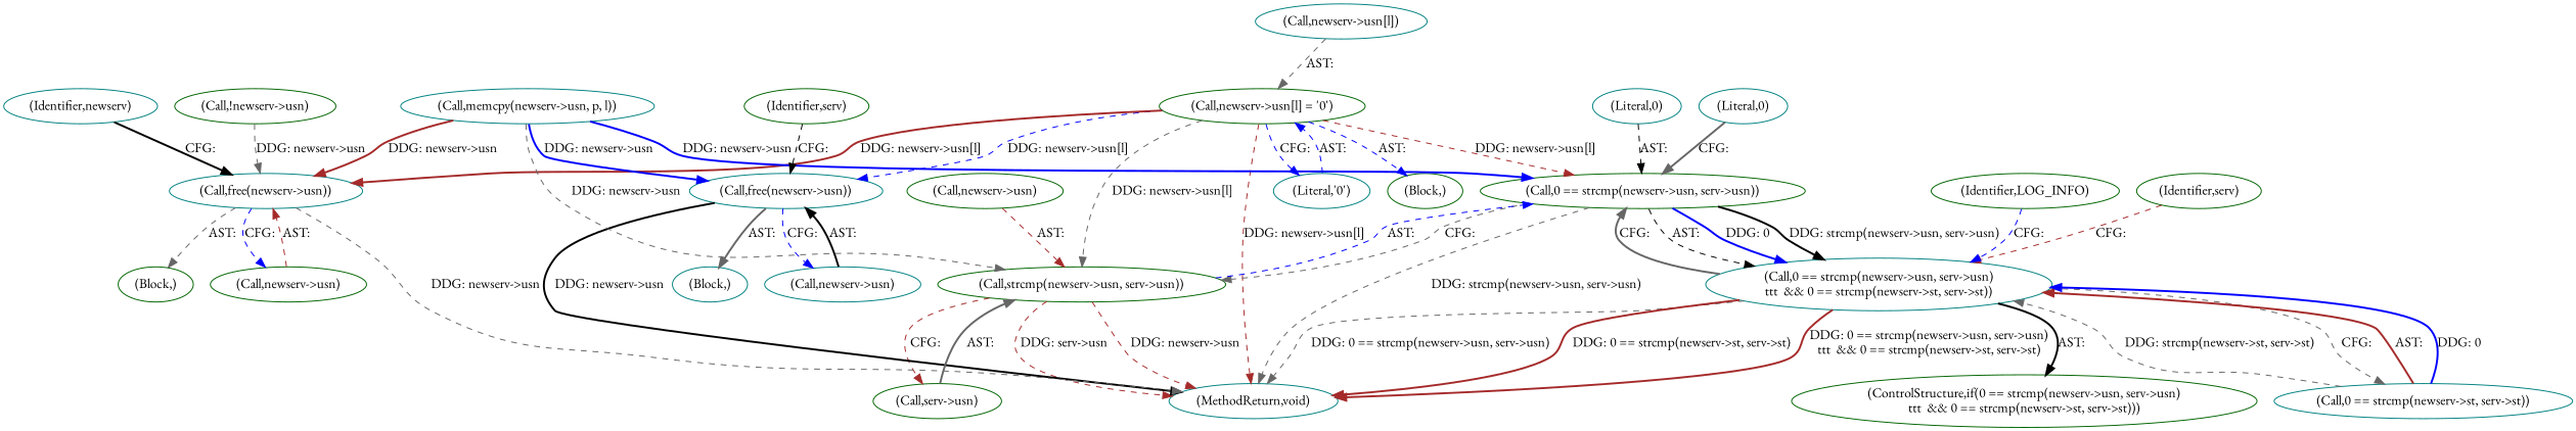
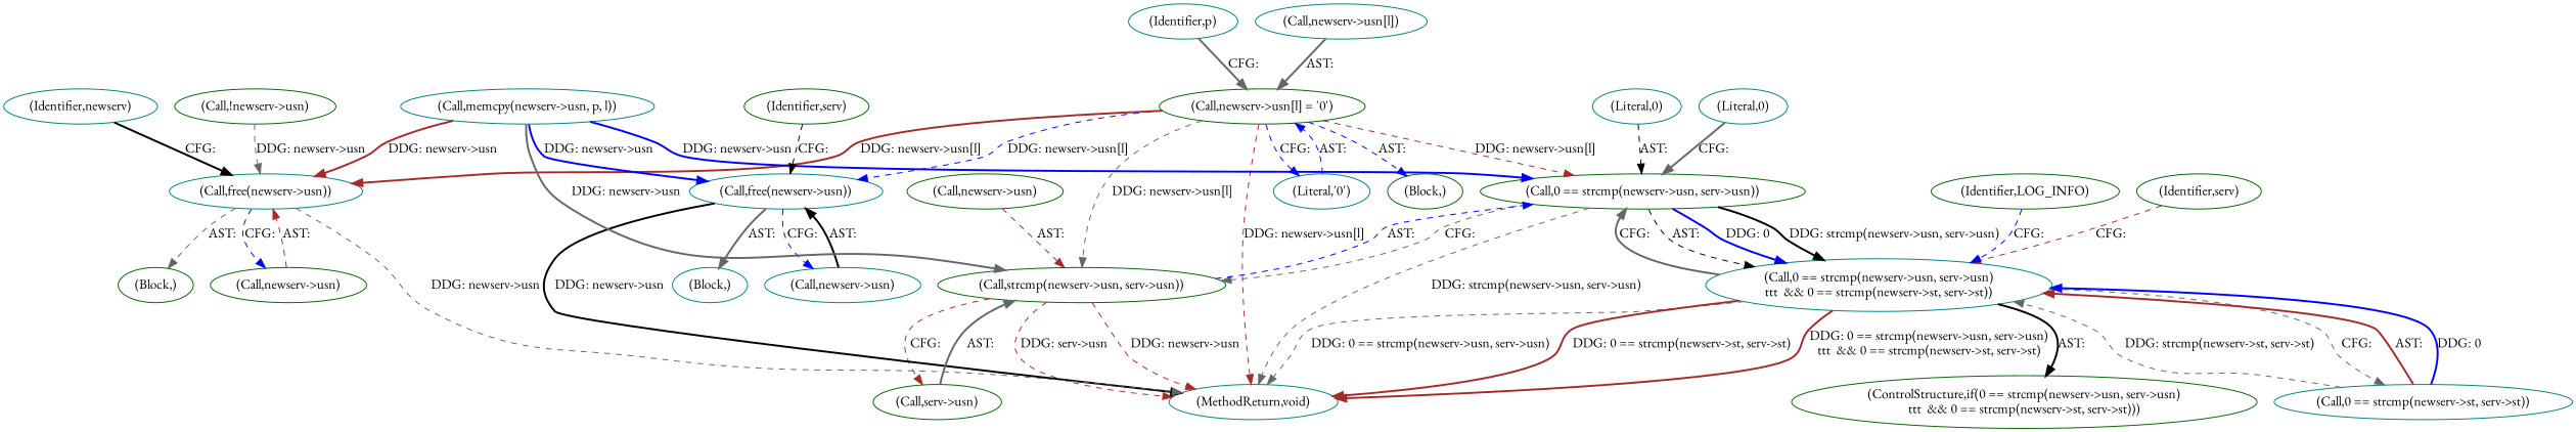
  digraph {
    fontname="EB Garamond"
    node [color=teal fontname="EB Garamond"]
    edge [color=gray40 fontname="EB Garamond" style=dashed]
    n1 [color=darkgreen label="(Call,newserv->usn[l] = '\0')"]
    n2 [color=darkgreen label="(Call,0 == strcmp(newserv->usn, serv->usn))"]
    n3 [color=darkgreen label="(Call,strcmp(newserv->usn, serv->usn))"]
    n4 [label="(Call,free(newserv->usn))"]
    n5 [label="(Call,free(newserv->usn))"]
    n6 [label="(MethodReturn,void)"]
    n7 [label="(Literal,'\0')"]
    n8 [color=darkgreen label="(Block,)"]
    n9 [label="(Call,0 == strcmp(newserv->usn, serv->usn)\n\t\t\t  && 0 == strcmp(newserv->st, serv->st))"]
    n10 [color=darkgreen label="(Call,serv->usn)"]
    n11 [label="(Call,newserv->usn)"]
    n12 [label="(Block,)"]
    n13 [color=darkgreen label="(Call,newserv->usn)"]
    n14 [color=darkgreen label="(Block,)"]
    n15 [color=darkgreen label="(ControlStructure,if(0 == strcmp(newserv->usn, serv->usn)\n\t\t\t  && 0 == strcmp(newserv->st, serv->st)))"]
    n16 [label="(Call,0 == strcmp(newserv->st, serv->st))"]
    n17 [label="(Literal,0)"]
+   n18 [label="(Identifier,p)"]
    n19 [label="(Call,memcpy(newserv->usn, p, l))"]
    n20 [label="(Identifier,newserv)"]
    n21 [color=darkgreen label="(Identifier,serv)"]
    n22 [color=darkgreen label="(Identifier,LOG_INFO)"]
    n23 [color=darkgreen label="(Call,newserv->usn)"]
    n24 [label="(Call,newserv->usn[l])"]
    n25 [color=darkgreen label="(Call,!newserv->usn)"]
    n26 [color=darkgreen label="(Identifier,serv)"]
    n27 [label="(Literal,0)"]
    n1 -> n2 [color=brown label="DDG: newserv->usn[l]"]
    n1 -> n3 [label="DDG: newserv->usn[l]"]
    n1 -> n4 [color=blue label="DDG: newserv->usn[l]"]
    n1 -> n5 [color=brown label="DDG: newserv->usn[l]" style=bold]
    n1 -> n6 [color=brown label="DDG: newserv->usn[l]"]
    n1 -> n7 [color=blue label="CFG: "]
    n1 -> n8 [color=blue label="AST: "]
    n2 -> n3 [label="CFG: "]
    n2 -> n6 [label="DDG: strcmp(newserv->usn, serv->usn)"]
    n2 -> n9 [color=black label="AST: "]
    n2 -> n9 [color=blue label="DDG: 0" style=bold]
    n2 -> n9 [color=black label="DDG: strcmp(newserv->usn, serv->usn)" style=bold]
    n3 -> n2 [color=blue label="AST: "]
    n3 -> n6 [color=brown label="DDG: serv->usn"]
    n3 -> n6 [color=brown label="DDG: newserv->usn"]
    n3 -> n10 [color=brown label="CFG: "]
    n4 -> n6 [color=black label="DDG: newserv->usn" style=bold]
    n4 -> n11 [color=blue label="CFG: "]
    n4 -> n12 [label="AST: " style=bold]
    n5 -> n6 [label="DDG: newserv->usn"]
    n5 -> n13 [color=blue label="CFG: "]
    n5 -> n14 [label="AST: "]
    n7 -> n1 [color=blue label="AST: "]
    n9 -> n2 [label="CFG: " style=bold]
    n9 -> n6 [label="DDG: 0 == strcmp(newserv->usn, serv->usn)"]
    n9 -> n6 [color=brown label="DDG: 0 == strcmp(newserv->st, serv->st)" style=bold]
    n9 -> n6 [color=brown label="DDG: 0 == strcmp(newserv->usn, serv->usn)\n\t\t\t  && 0 == strcmp(newserv->st, serv->st)" style=bold]
    n9 -> n15 [color=black label="AST: " style=bold]
    n9 -> n16 [label="CFG: "]
    n10 -> n3 [label="AST: " style=bold]
    n11 -> n4 [color=black label="AST: " style=bold]
    n13 -> n5 [color=brown label="AST: "]
    n16 -> n9 [color=brown label="AST: " style=bold]
    n16 -> n9 [color=blue label="DDG: 0" style=bold]
    n16 -> n9 [label="DDG: strcmp(newserv->st, serv->st)"]
    n17 -> n2 [label="CFG: " style=bold]
+   n18 -> n1 [label="CFG: " style=bold]
    n19 -> n2 [color=blue label="DDG: newserv->usn" style=bold]
-   n19 -> n3 [label="DDG: newserv->usn"]
+   n19 -> n3 [label="DDG: newserv->usn" style=bold]
    n19 -> n4 [color=blue label="DDG: newserv->usn" style=bold]
    n19 -> n5 [color=brown label="DDG: newserv->usn" style=bold]
    n20 -> n5 [color=black label="CFG: " style=bold]
    n21 -> n9 [color=brown label="CFG: "]
    n22 -> n9 [color=blue label="CFG: "]
    n23 -> n3 [color=brown label="AST: "]
-   n24 -> n1 [label="AST: "]
+   n24 -> n1 [label="AST: " style=bold]
    n25 -> n5 [label="DDG: newserv->usn"]
    n26 -> n4 [color=black label="CFG: "]
    n27 -> n2 [color=black label="AST: "]
  }
